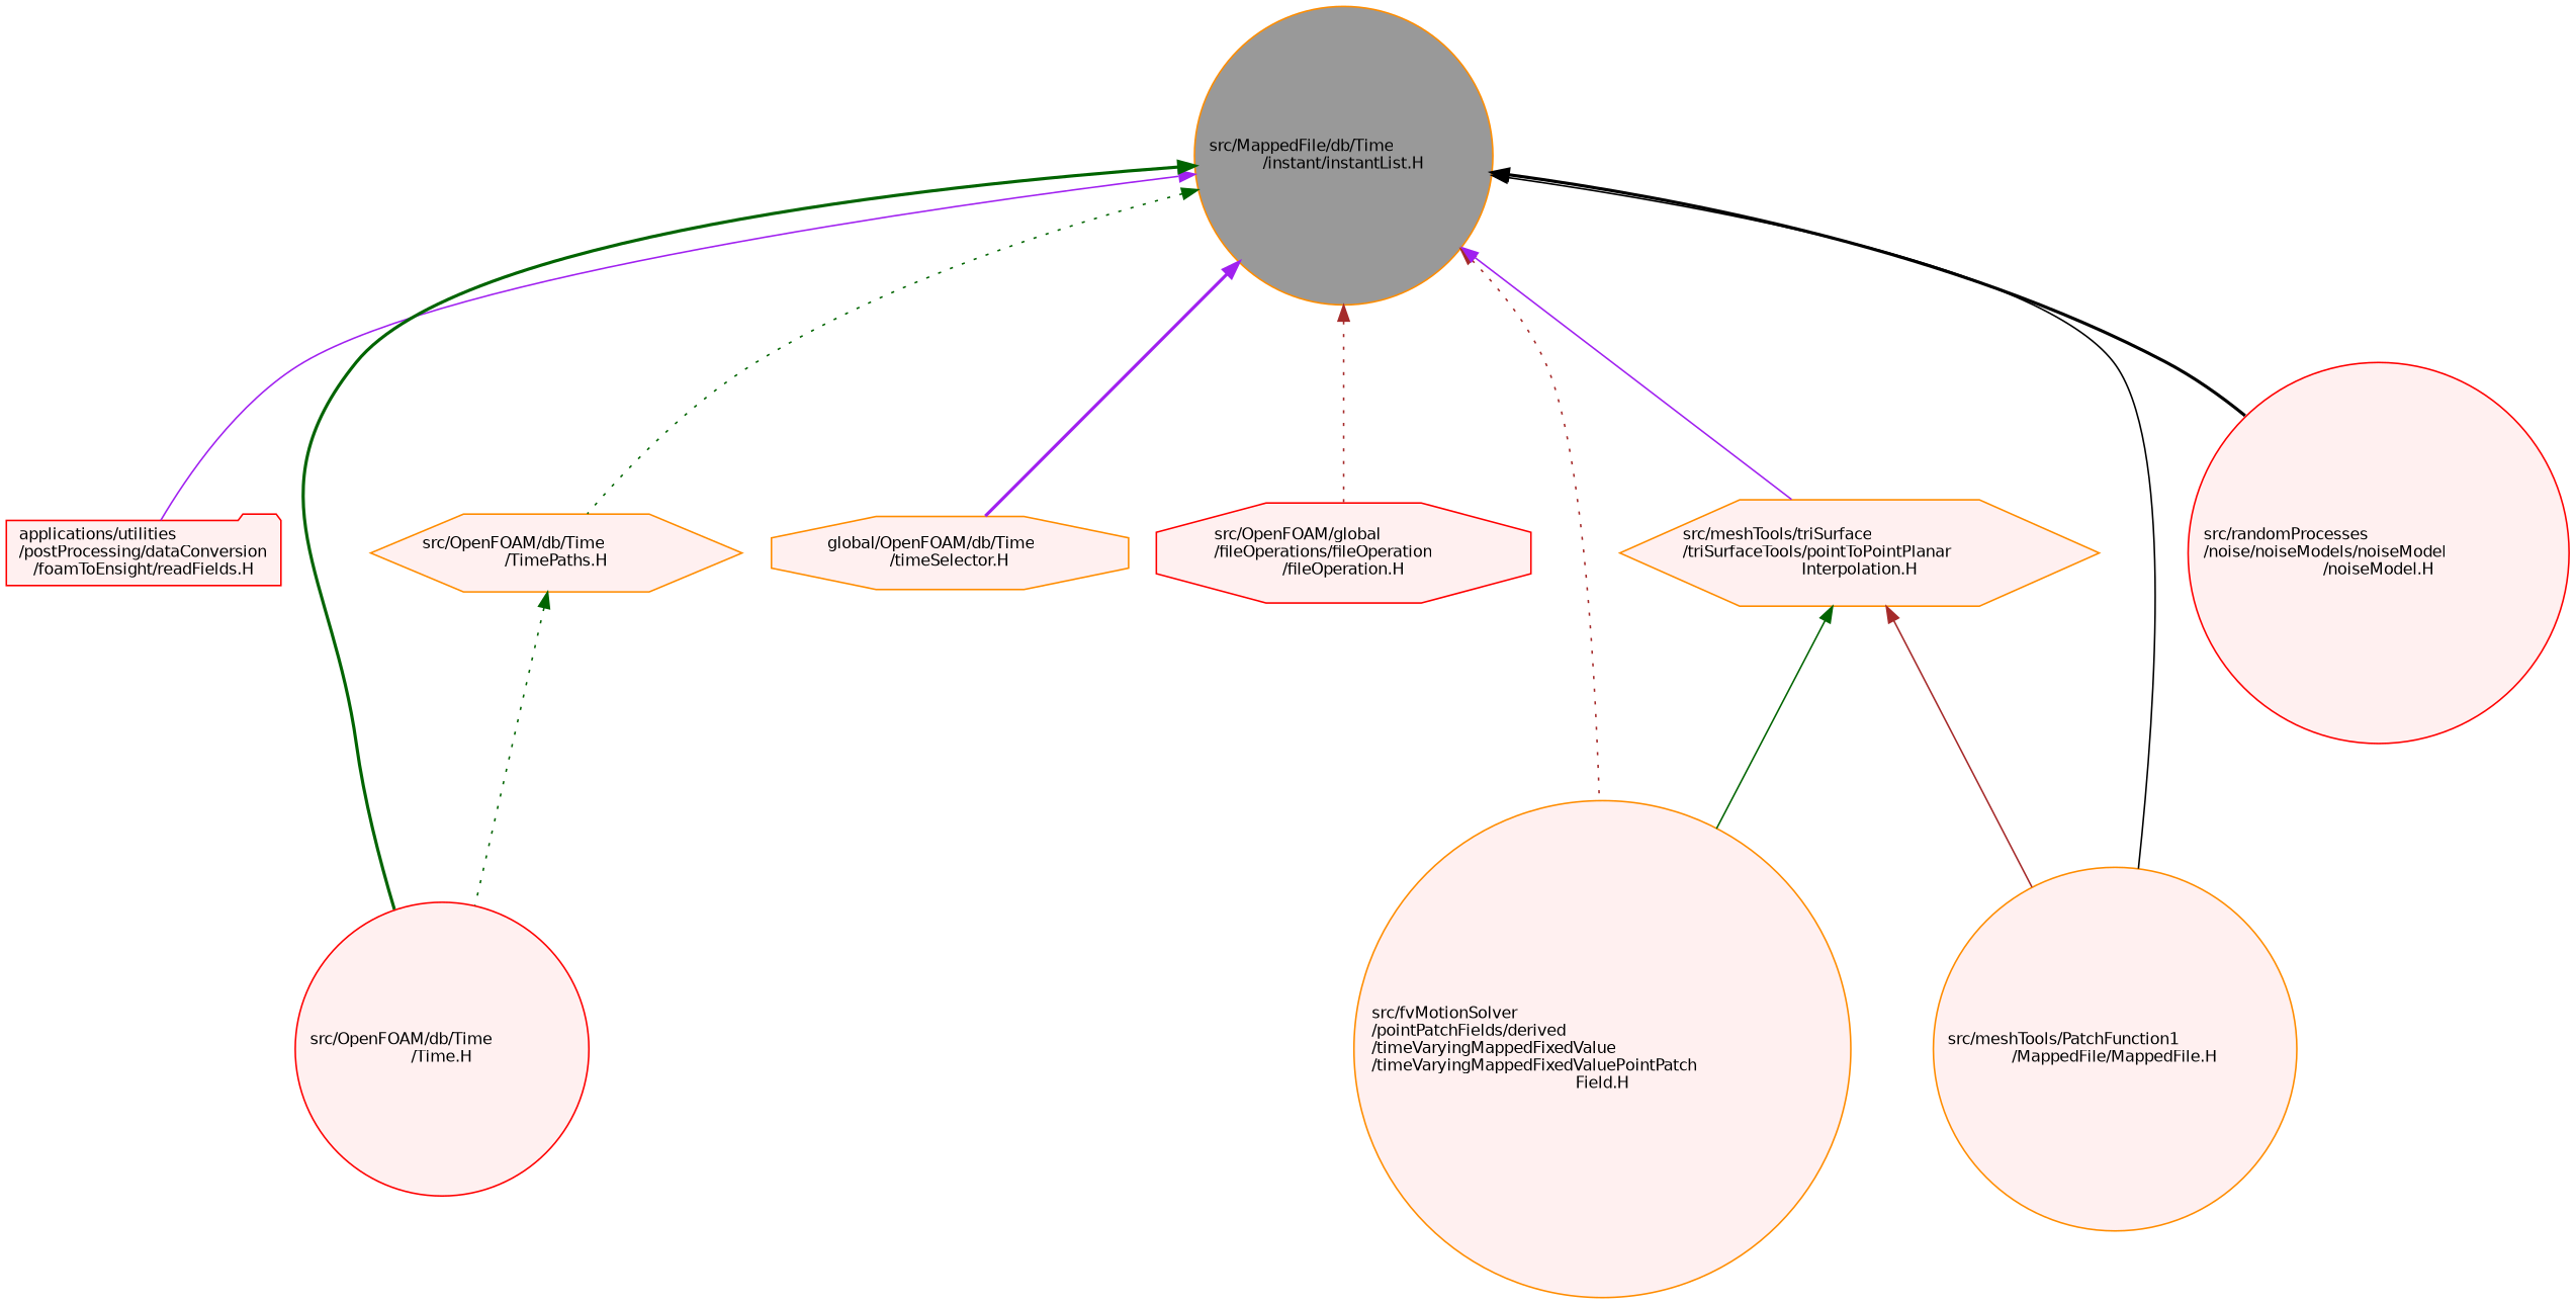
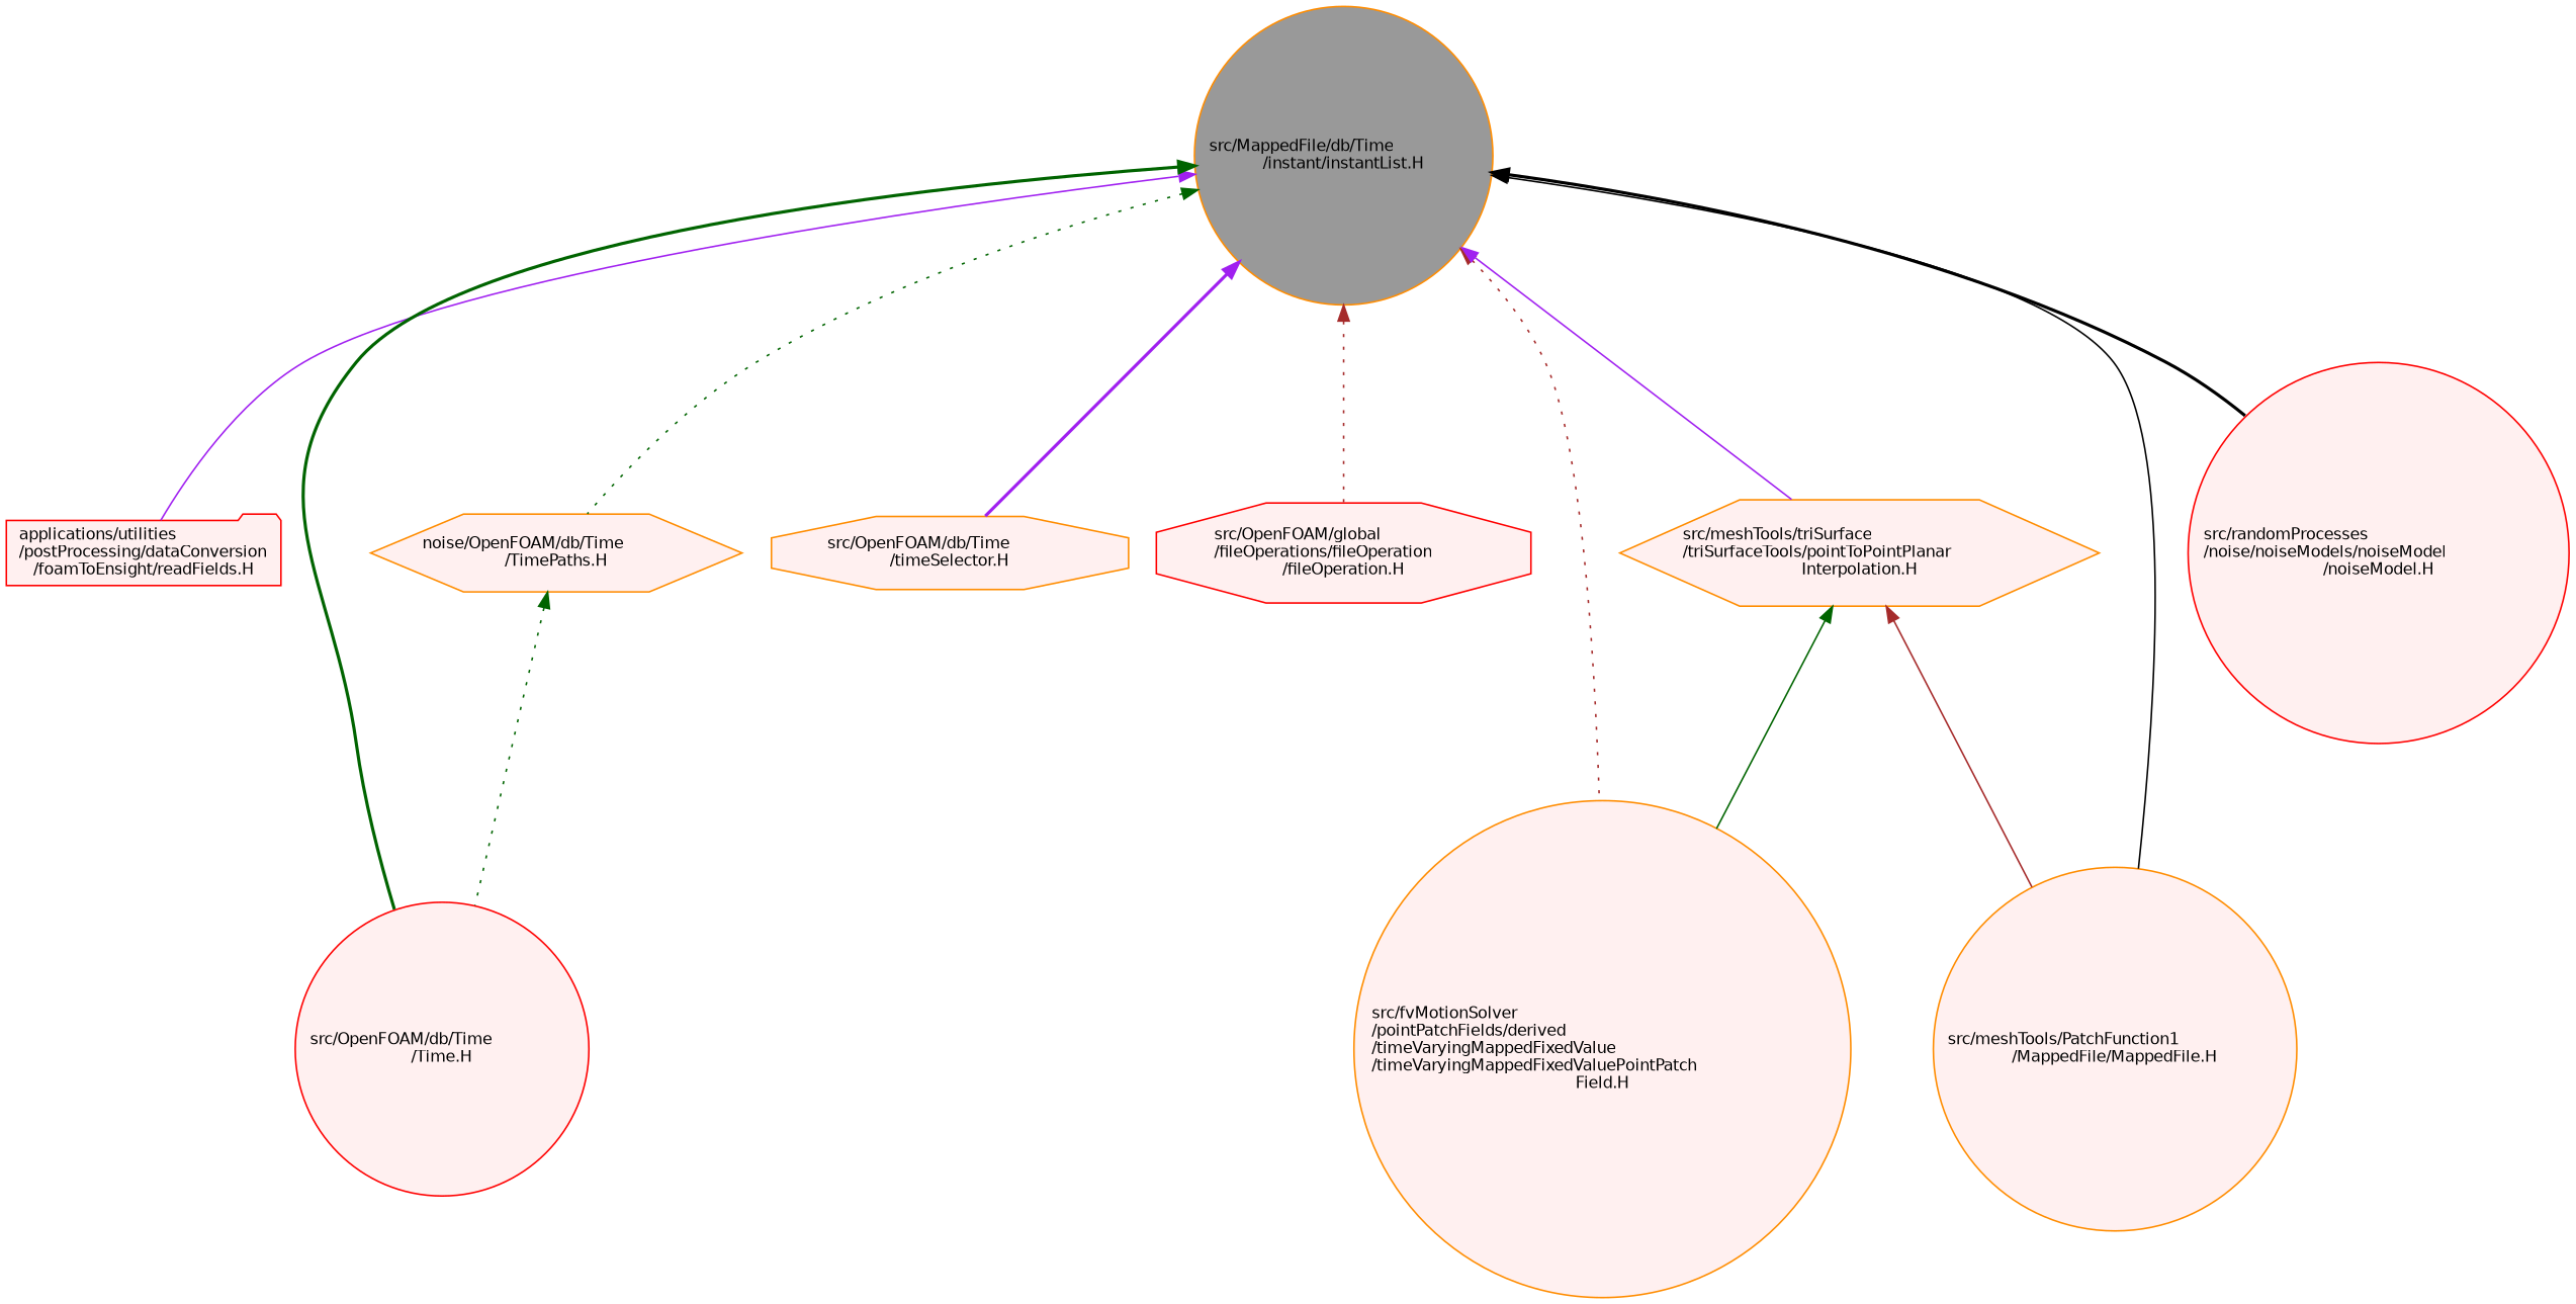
  digraph {
    node [color=darkorange fillcolor="#FFF0F0" fontname=Helvetica fontsize=10 shape=circle style=filled]
    edge [color=darkgreen dir=back fontname=Helvetica fontsize=10 labelfontname=Helvetica labelfontsize=10 style=solid]
    n1 [fillcolor=grey60 fontcolor=black height=0.2 label="src/MappedFile/db/Time\l/instant/instantList.H" width=0.4]
    n2 [color=red height=0.2 label="applications/utilities\l/postProcessing/dataConversion\l/foamToEnsight/readFields.H" shape=folder width=0.4]
    n3 [color=red height=0.2 label="src/OpenFOAM/db/Time\l/Time.H" width=0.4]
-   n4 [height=0.2 label="src/OpenFOAM/db/Time\l/TimePaths.H" shape=hexagon width=0.4]
-   n5 [height=0.2 label="global/OpenFOAM/db/Time\l/timeSelector.H" shape=octagon width=0.4]
+   n4 [height=0.2 label="noise/OpenFOAM/db/Time\l/TimePaths.H" shape=hexagon width=0.4]
+   n5 [height=0.2 label="src/OpenFOAM/db/Time\l/timeSelector.H" shape=octagon width=0.4]
    n6 [color=red height=0.2 label="src/OpenFOAM/global\l/fileOperations/fileOperation\l/fileOperation.H" shape=octagon width=0.4]
    n7 [height=0.2 label="src/fvMotionSolver\l/pointPatchFields/derived\l/timeVaryingMappedFixedValue\l/timeVaryingMappedFixedValuePointPatch\lField.H" width=0.4]
    n8 [height=0.2 label="src/meshTools/PatchFunction1\l/MappedFile/MappedFile.H" width=0.4]
    n9 [height=0.2 label="src/meshTools/triSurface\l/triSurfaceTools/pointToPointPlanar\lInterpolation.H" shape=hexagon width=0.4]
    n10 [color=red height=0.2 label="src/randomProcesses\l/noise/noiseModels/noiseModel\l/noiseModel.H" width=0.4]
    n1 -> n2 [color=purple]
    n1 -> n3 [style=bold]
    n1 -> n4 [style=dotted]
    n1 -> n5 [color=purple style=bold]
    n1 -> n6 [color=brown style=dotted]
    n1 -> n7 [color=brown style=dotted]
    n1 -> n8 [color=black]
    n1 -> n9 [color=purple]
    n1 -> n10 [color=black style=bold]
    n4 -> n3 [style=dotted]
    n9 -> n7
    n9 -> n8 [color=brown]
  }
